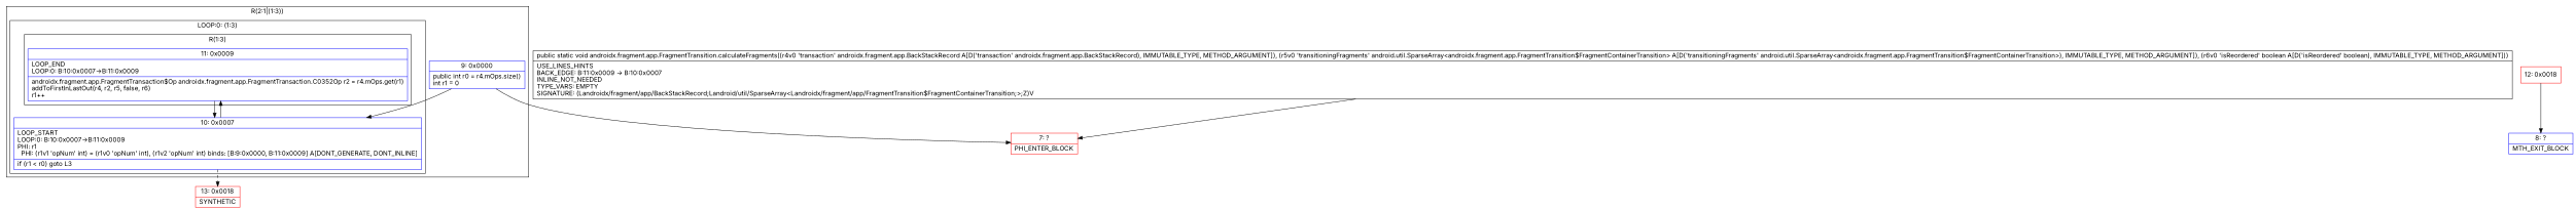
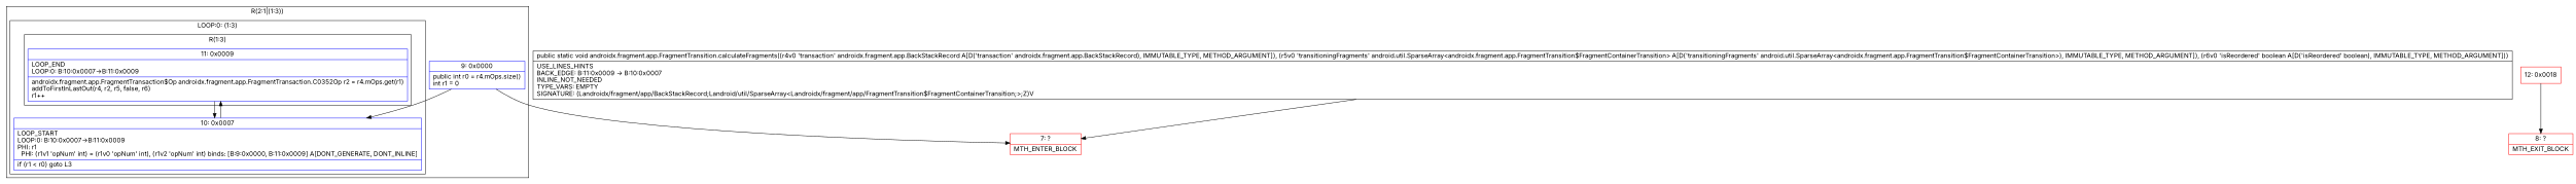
  digraph {
    fontname=Inter
    node [color=red fontname=Inter shape=record]
    edge [fontname=Inter]
    n1 [color=blue label="{11\:\ 0x0009|LOOP_END\lLOOP:0: B:10:0x0007\-\>B:11:0x0009\l|androidx.fragment.app.FragmentTransaction$Op androidx.fragment.app.FragmentTransaction.C0352Op r2 = r4.mOps.get(r1)\laddToFirstInLastOut(r4, r2, r5, false, r6)\lr1++\l}"]
    n2 [color=blue label="{10\:\ 0x0007|LOOP_START\lLOOP:0: B:10:0x0007\-\>B:11:0x0009\lPHI: r1 \l  PHI: (r1v1 'opNum' int) = (r1v0 'opNum' int), (r1v2 'opNum' int) binds: [B:9:0x0000, B:11:0x0009] A[DONT_GENERATE, DONT_INLINE]\l|if (r1 \< r0) goto L3\l}"]
    n3 [color=blue label="{9\:\ 0x0000|public int r0 = r4.mOps.size()\lint r1 = 0\l}"]
-   n4 [label="{13\:\ 0x0018|SYNTHETIC\l}"]
-   n5 [label="{7\:\ ?|PHI_ENTER_BLOCK\l}"]
+   n5 [label="{7\:\ ?|MTH_ENTER_BLOCK\l}"]
    n6 [label="{12\:\ 0x0018}"]
-   n7 [color=blue label="{8\:\ ?|MTH_EXIT_BLOCK\l}"]
+   n7 [label="{8\:\ ?|MTH_EXIT_BLOCK\l}"]
    n8 [label="{public static void androidx.fragment.app.FragmentTransition.calculateFragments((r4v0 'transaction' androidx.fragment.app.BackStackRecord A[D('transaction' androidx.fragment.app.BackStackRecord), IMMUTABLE_TYPE, METHOD_ARGUMENT]), (r5v0 'transitioningFragments' android.util.SparseArray\<androidx.fragment.app.FragmentTransition$FragmentContainerTransition\> A[D('transitioningFragments' android.util.SparseArray\<androidx.fragment.app.FragmentTransition$FragmentContainerTransition\>), IMMUTABLE_TYPE, METHOD_ARGUMENT]), (r6v0 'isReordered' boolean A[D('isReordered' boolean), IMMUTABLE_TYPE, METHOD_ARGUMENT]))  | USE_LINES_HINTS\lBACK_EDGE: B:11:0x0009 \-\> B:10:0x0007\lINLINE_NOT_NEEDED\lTYPE_VARS: EMPTY\lSIGNATURE: (Landroidx\/fragment\/app\/BackStackRecord;Landroid\/util\/SparseArray\<Landroidx\/fragment\/app\/FragmentTransition$FragmentContainerTransition;\>;Z)V\l}" color=""]
    subgraph cluster_1 {
      label="R(2:1|(1:3))"
      n3
      subgraph cluster_2 {
        label="LOOP:0: (1:3)"
        n2
        subgraph cluster_3 {
          label="R(1:3)"
          n1
        }
      }
    }
    n1 -> n2
    n2 -> n1
-   n2 -> n4 [style=dashed]
    n3 -> n2
    n3 -> n5
    n6 -> n7
    n8 -> n5
  }
